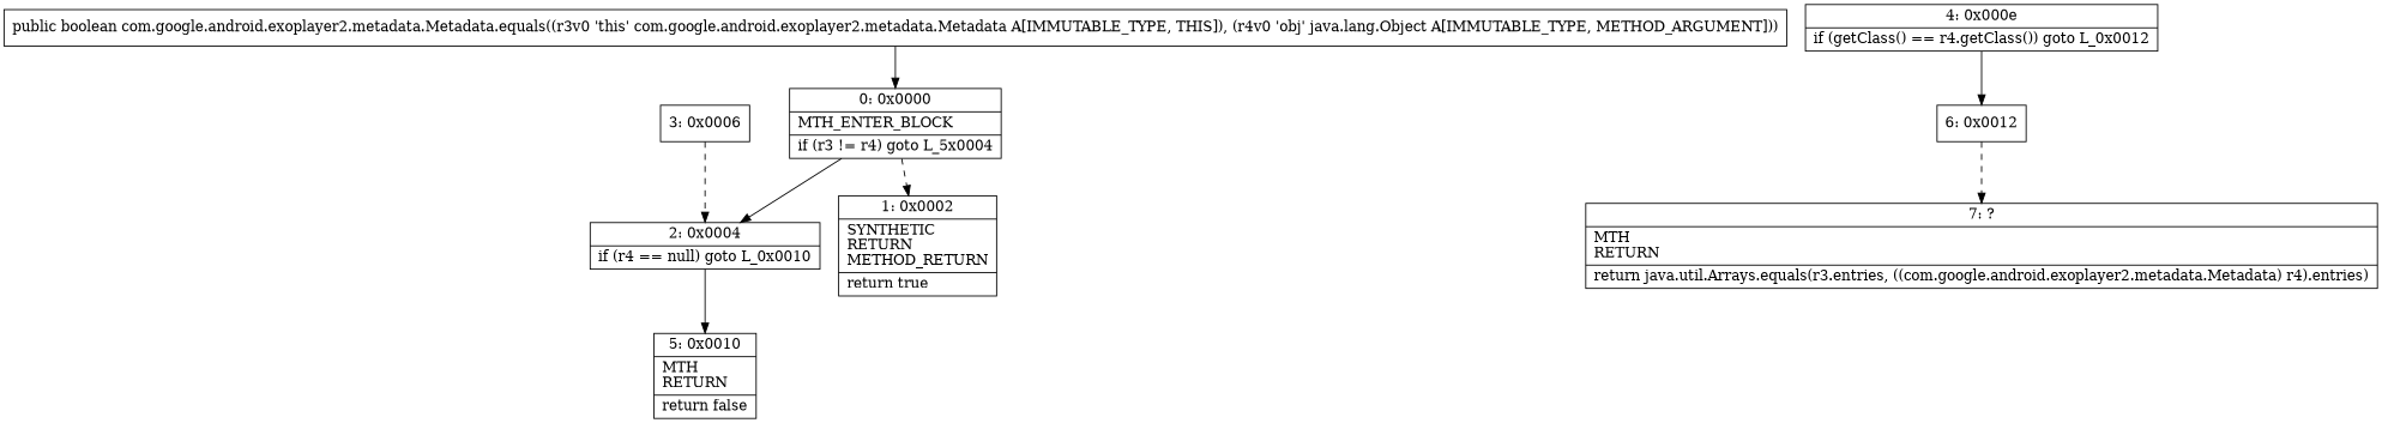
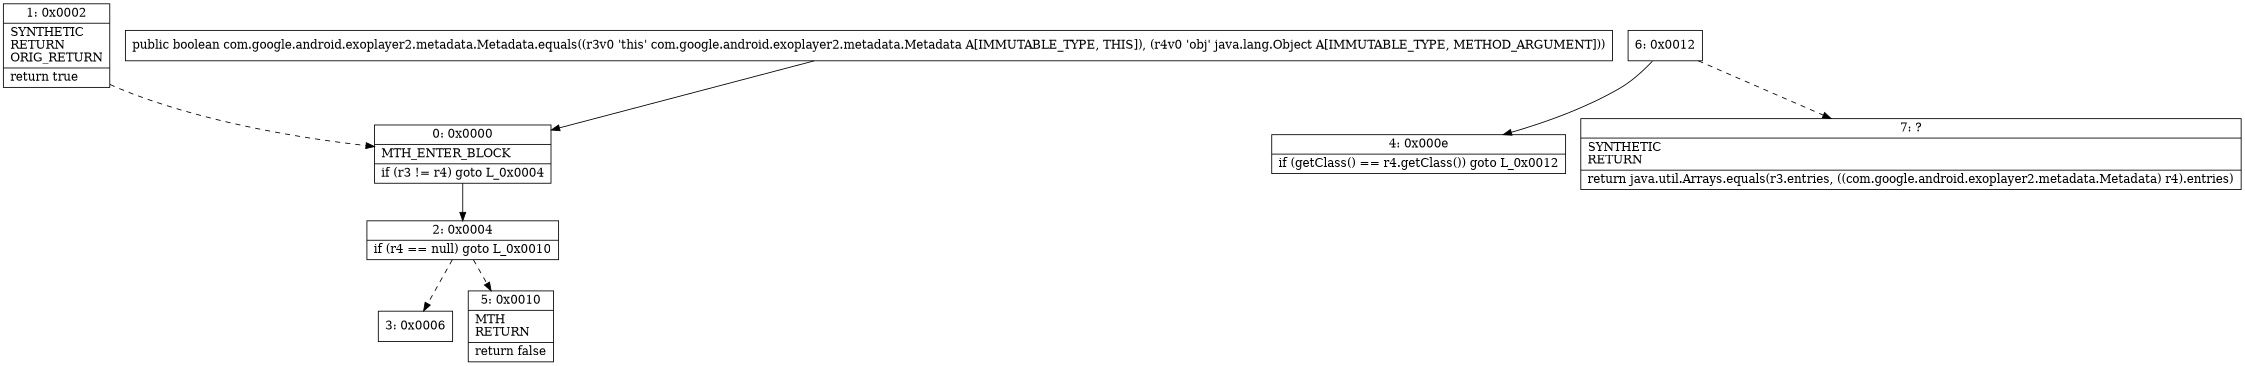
  digraph {
    node [shape=record]
-   n1 [label="{0\:\ 0x0000|MTH_ENTER_BLOCK\l|if (r3 != r4) goto L_5x0004\l}"]
-   n2 [label="{1\:\ 0x0002|SYNTHETIC\lRETURN\lMETHOD_RETURN\l|return true\l}"]
+   n1 [label="{0\:\ 0x0000|MTH_ENTER_BLOCK\l|if (r3 != r4) goto L_0x0004\l}"]
+   n2 [label="{1\:\ 0x0002|SYNTHETIC\lRETURN\lORIG_RETURN\l|return true\l}"]
    n3 [label="{2\:\ 0x0004|if (r4 == null) goto L_0x0010\l}"]
    n4 [label="{3\:\ 0x0006}"]
    n5 [label="{5\:\ 0x0010|MTH\lRETURN\l|return false\l}"]
    n6 [label="{4\:\ 0x000e|if (getClass() == r4.getClass()) goto L_0x0012\l}"]
    n7 [label="{6\:\ 0x0012}"]
-   n8 [label="{7\:\ ?|MTH\lRETURN\l|return java.util.Arrays.equals(r3.entries, ((com.google.android.exoplayer2.metadata.Metadata) r4).entries)\l}"]
+   n8 [label="{7\:\ ?|SYNTHETIC\lRETURN\l|return java.util.Arrays.equals(r3.entries, ((com.google.android.exoplayer2.metadata.Metadata) r4).entries)\l}"]
    n9 [label="{public boolean com.google.android.exoplayer2.metadata.Metadata.equals((r3v0 'this' com.google.android.exoplayer2.metadata.Metadata A[IMMUTABLE_TYPE, THIS]), (r4v0 'obj' java.lang.Object A[IMMUTABLE_TYPE, METHOD_ARGUMENT])) }"]
-   n1 -> n2 [style=dashed]
+   n2 -> n1 [style=dashed]
    n1 -> n3
-   n4 -> n3 [style=dashed]
-   n3 -> n5
-   n6 -> n7
+   n3 -> n4 [style=dashed]
+   n3 -> n5 [style=dashed]
+   n7 -> n6
    n7 -> n8 [style=dashed]
    n9 -> n1
  }
